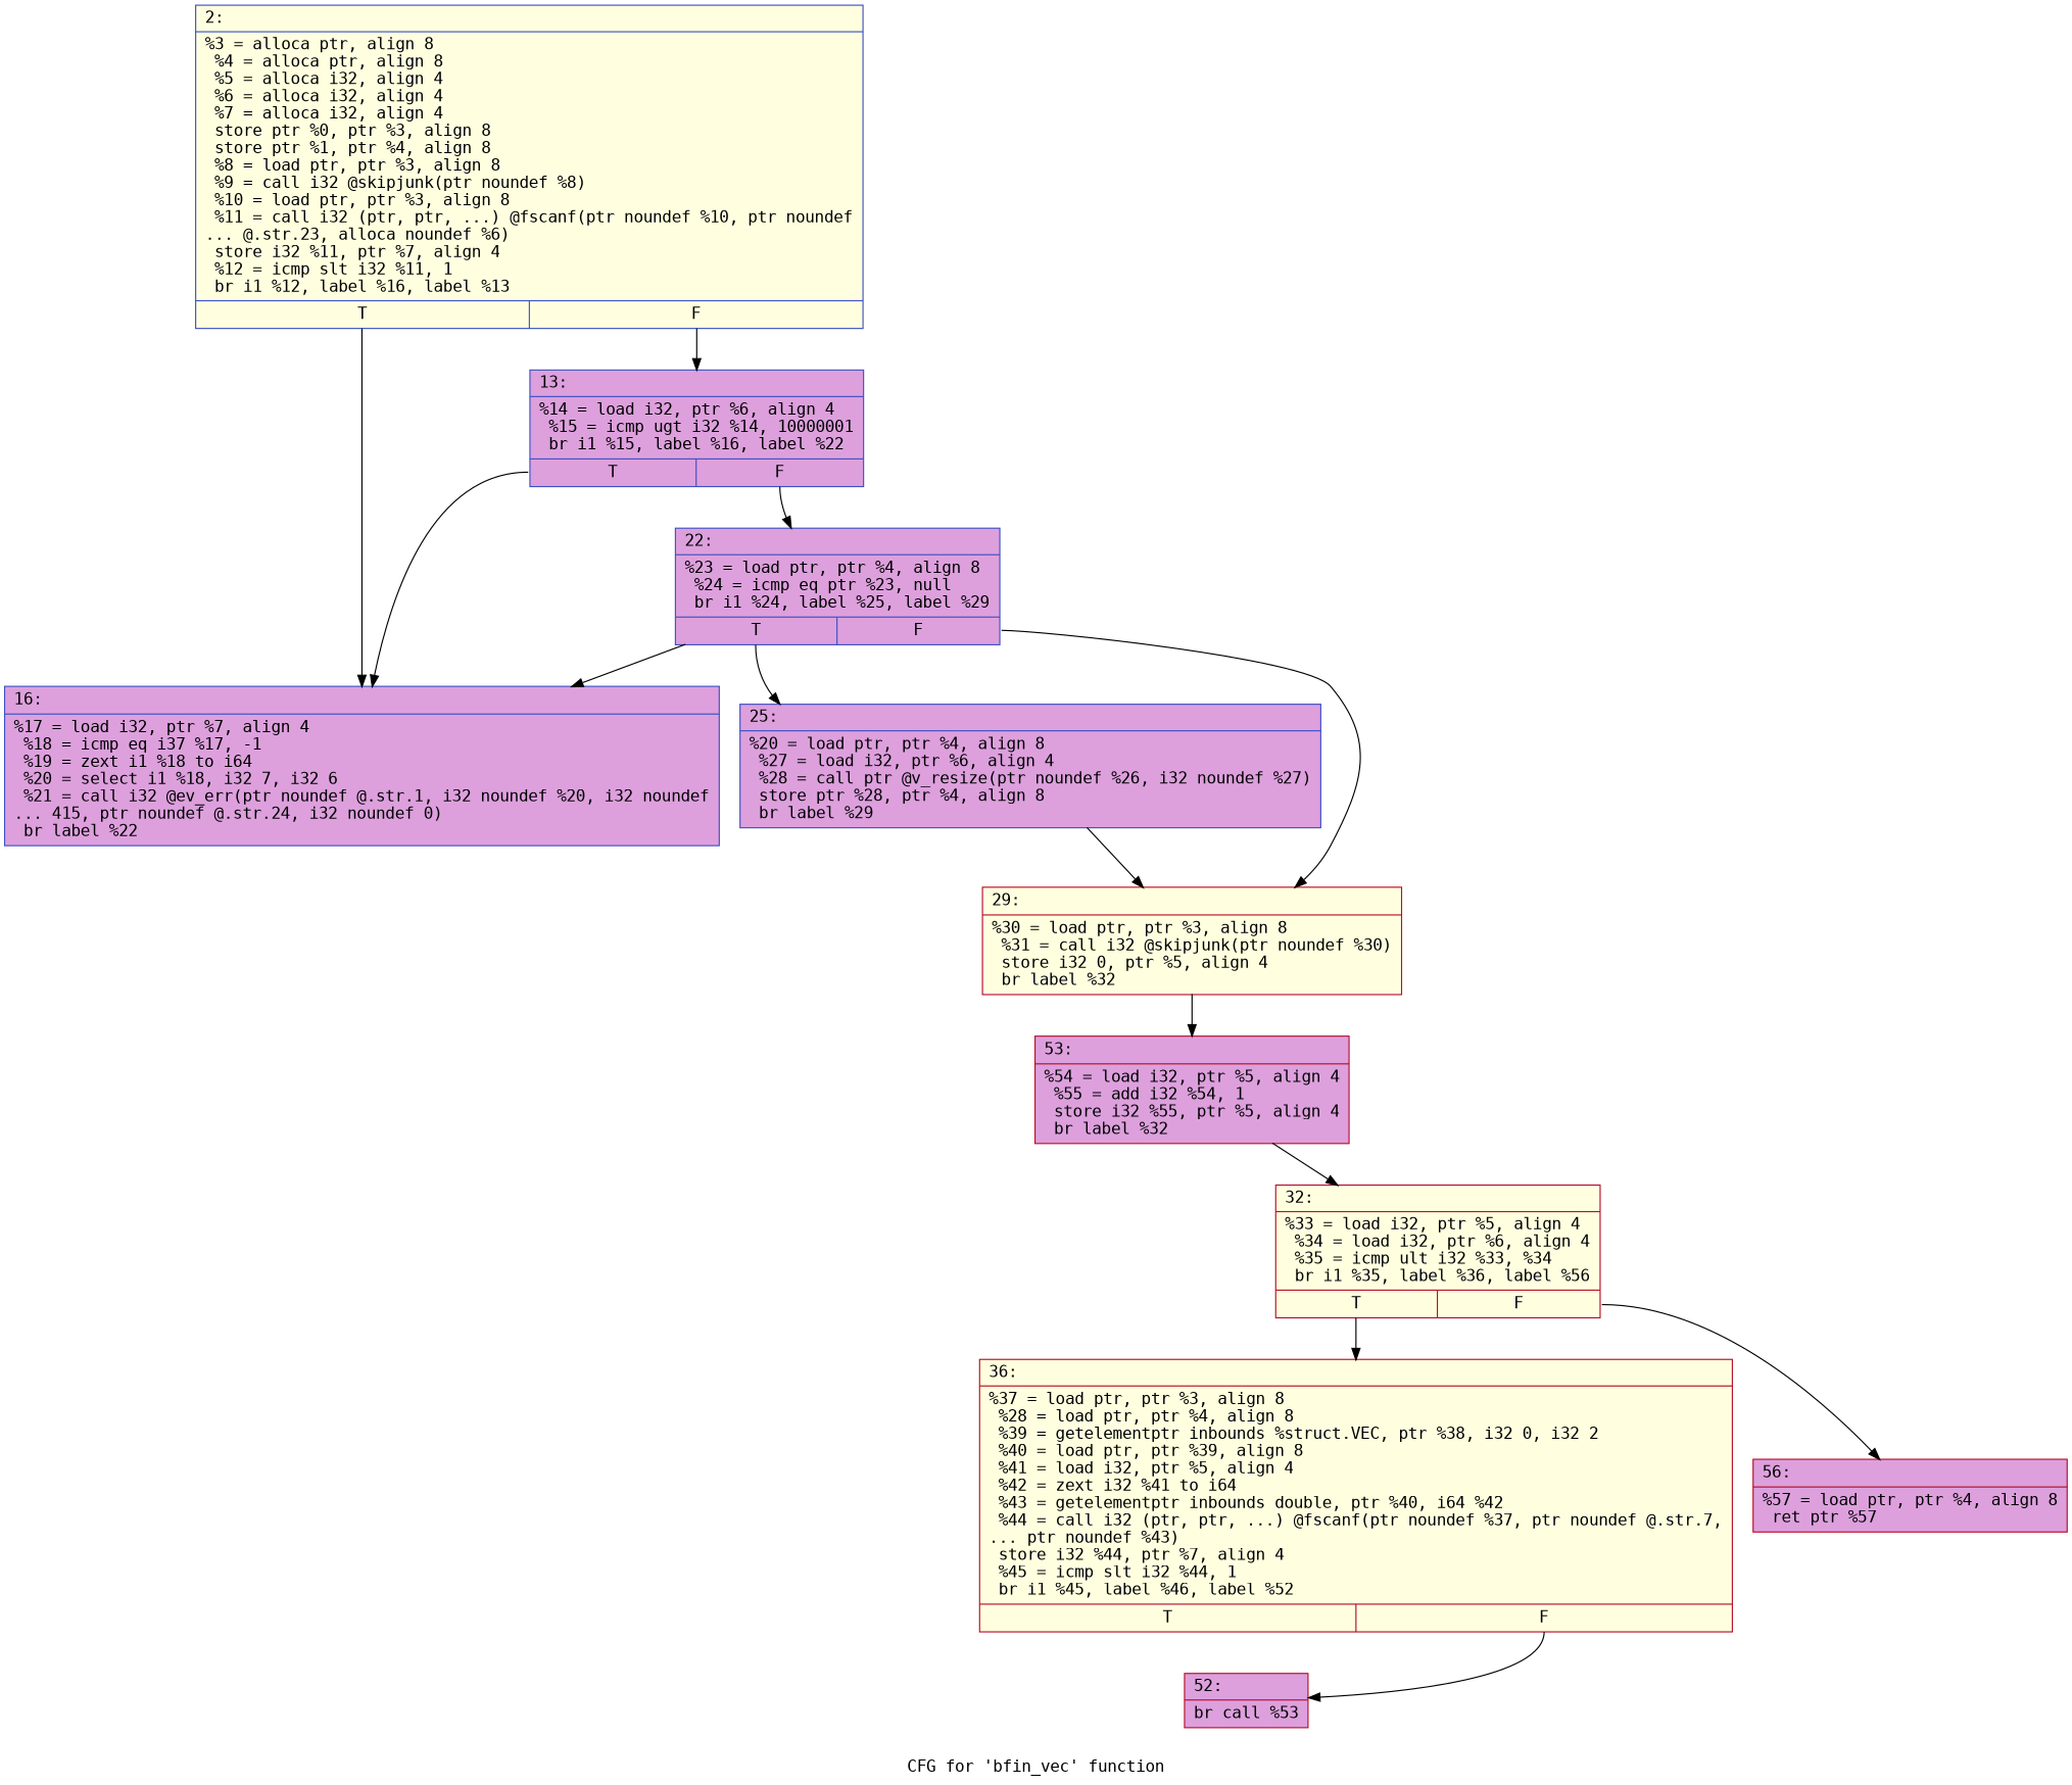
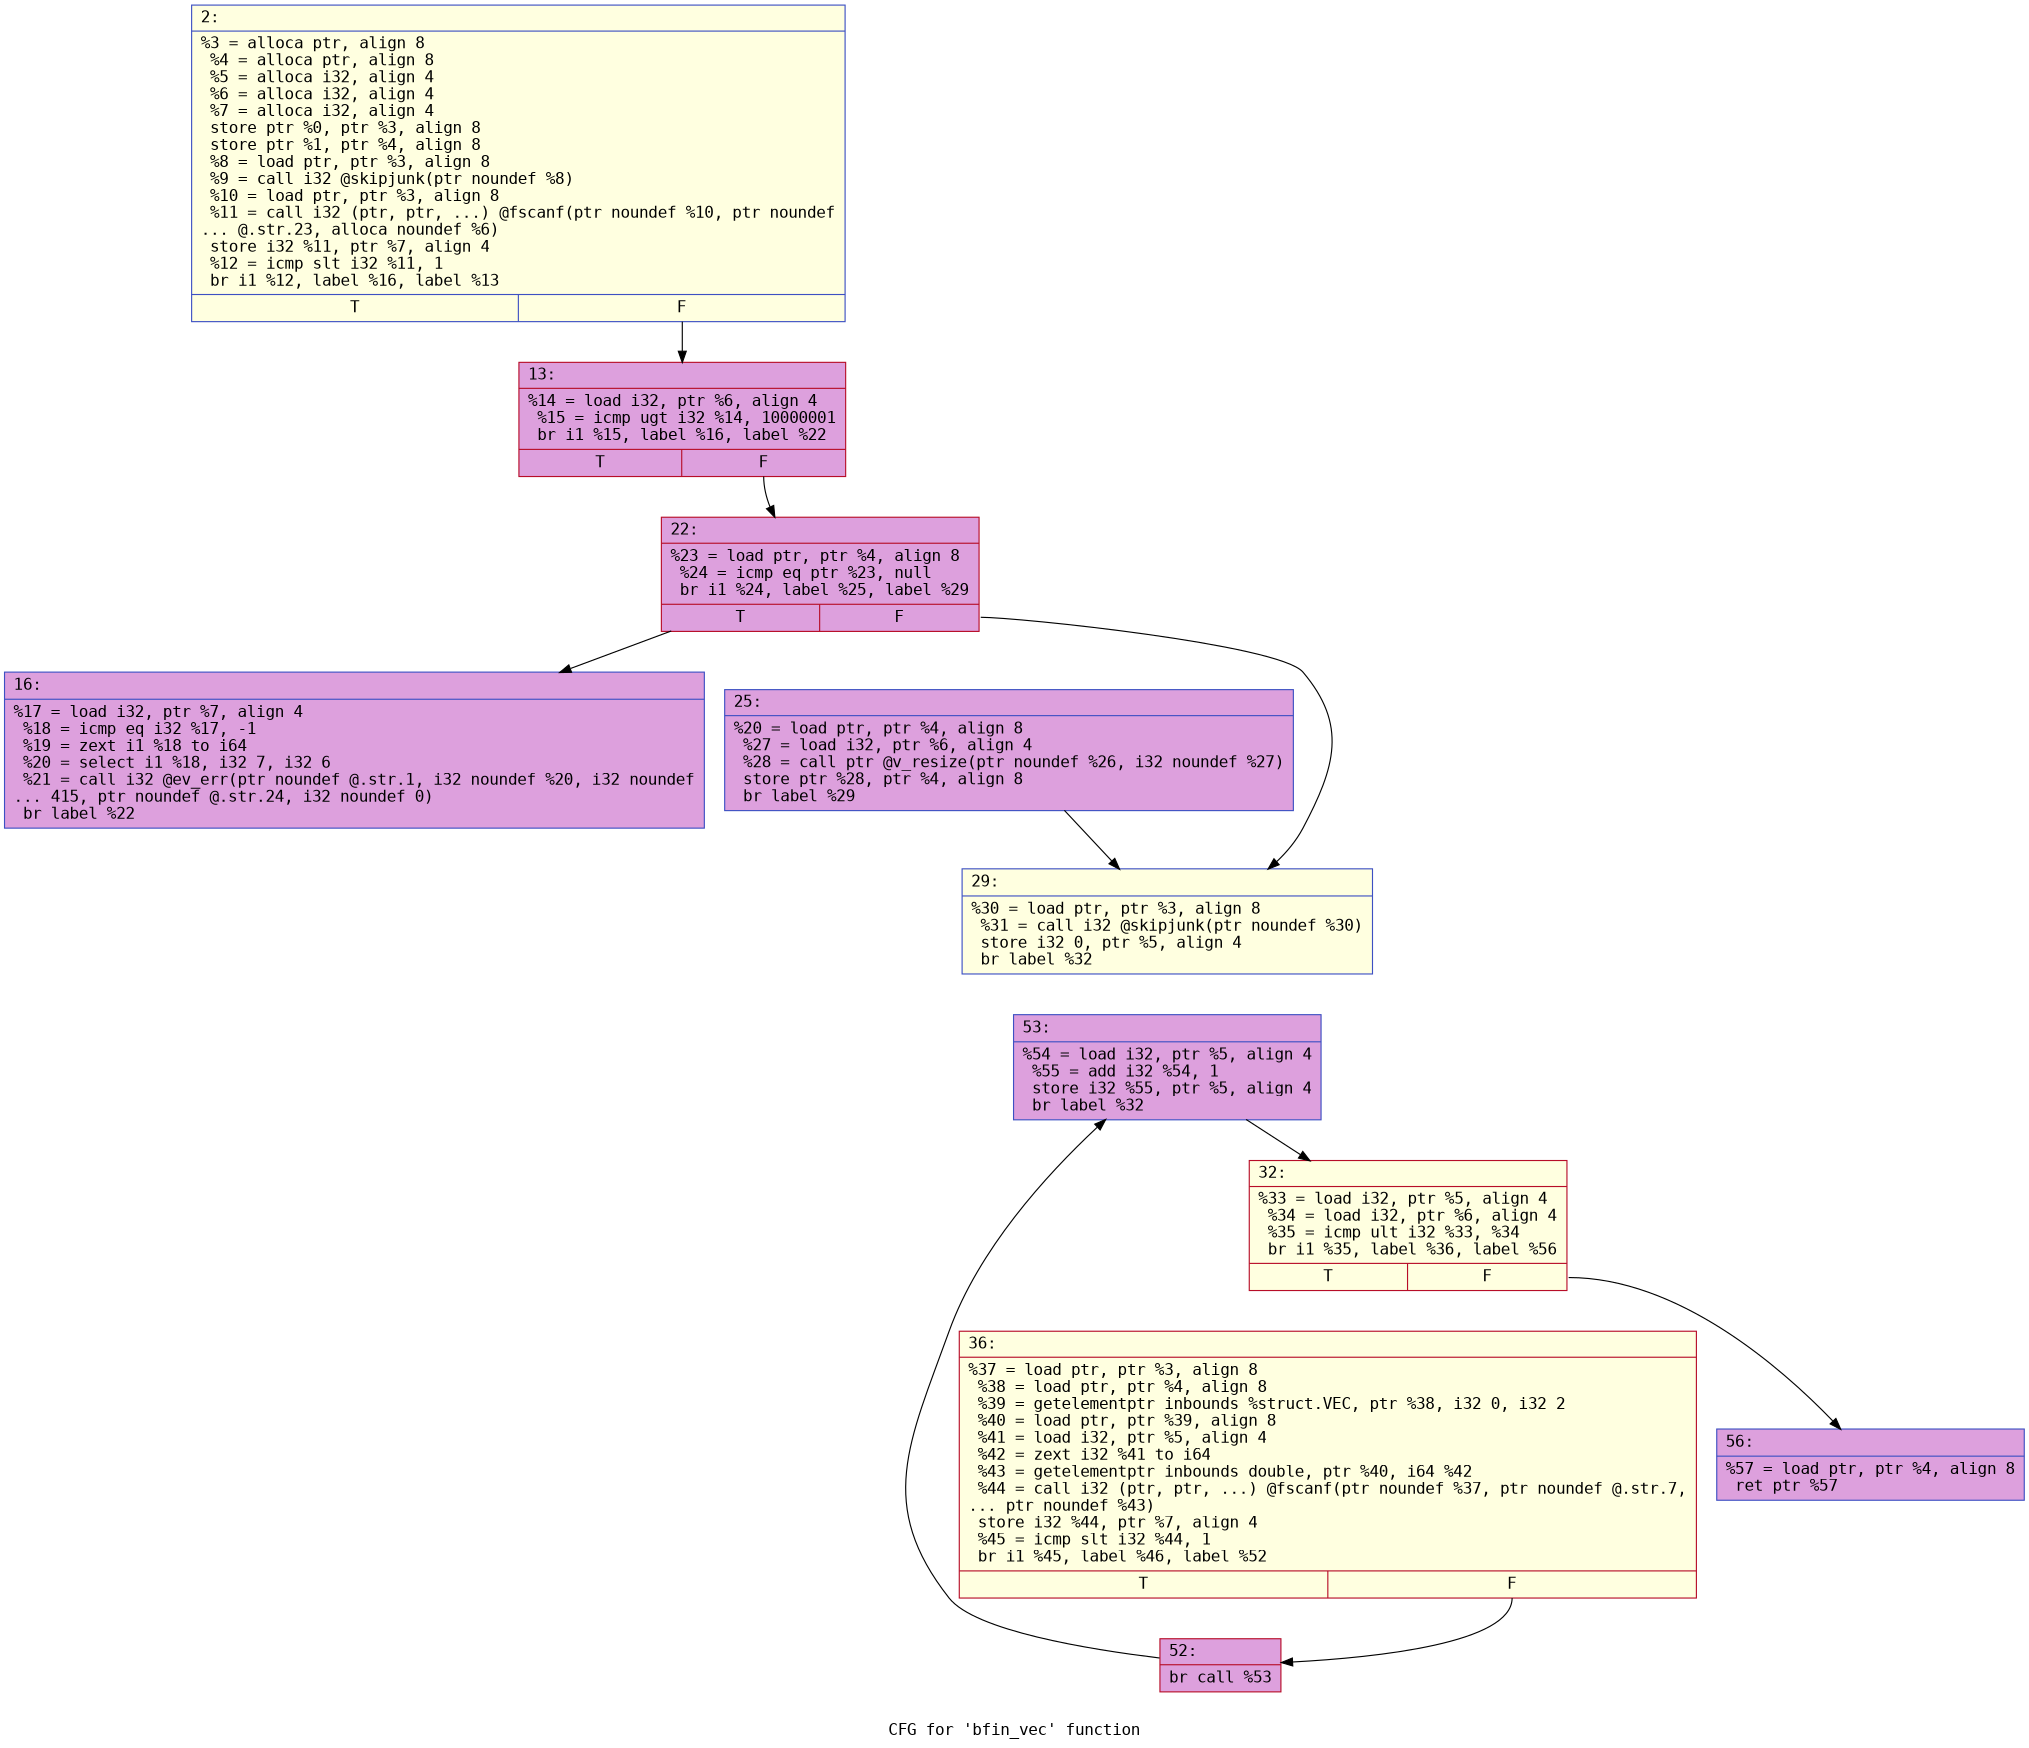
  digraph {
    fontname="DejaVu Sans Mono"
    label="CFG for 'bfin_vec' function"
    node [color="#3d50c3ff" fillcolor=plum fontname="DejaVu Sans Mono" shape=record style=filled]
    edge [fontname="DejaVu Sans Mono" tailport=s1]
    n1 [fillcolor=lightyellow label="{2:\l|  %3 = alloca ptr, align 8\l  %4 = alloca ptr, align 8\l  %5 = alloca i32, align 4\l  %6 = alloca i32, align 4\l  %7 = alloca i32, align 4\l  store ptr %0, ptr %3, align 8\l  store ptr %1, ptr %4, align 8\l  %8 = load ptr, ptr %3, align 8\l  %9 = call i32 @skipjunk(ptr noundef %8)\l  %10 = load ptr, ptr %3, align 8\l  %11 = call i32 (ptr, ptr, ...) @fscanf(ptr noundef %10, ptr noundef\l... @.str.23, alloca noundef %6)\l  store i32 %11, ptr %7, align 4\l  %12 = icmp slt i32 %11, 1\l  br i1 %12, label %16, label %13\l|{<s0>T|<s1>F}}"]
-   n2 [label="{16:\l|  %17 = load i32, ptr %7, align 4\l  %18 = icmp eq i37 %17, -1\l  %19 = zext i1 %18 to i64\l  %20 = select i1 %18, i32 7, i32 6\l  %21 = call i32 @ev_err(ptr noundef @.str.1, i32 noundef %20, i32 noundef\l... 415, ptr noundef @.str.24, i32 noundef 0)\l  br label %22\l}"]
-   n3 [label="{13:\l|  %14 = load i32, ptr %6, align 4\l  %15 = icmp ugt i32 %14, 10000001\l  br i1 %15, label %16, label %22\l|{<s0>T|<s1>F}}"]
-   n4 [label="{22:\l|  %23 = load ptr, ptr %4, align 8\l  %24 = icmp eq ptr %23, null\l  br i1 %24, label %25, label %29\l|{<s0>T|<s1>F}}"]
+   n2 [label="{16:\l|  %17 = load i32, ptr %7, align 4\l  %18 = icmp eq i32 %17, -1\l  %19 = zext i1 %18 to i64\l  %20 = select i1 %18, i32 7, i32 6\l  %21 = call i32 @ev_err(ptr noundef @.str.1, i32 noundef %20, i32 noundef\l... 415, ptr noundef @.str.24, i32 noundef 0)\l  br label %22\l}"]
+   n3 [color="#b70d28ff" label="{13:\l|  %14 = load i32, ptr %6, align 4\l  %15 = icmp ugt i32 %14, 10000001\l  br i1 %15, label %16, label %22\l|{<s0>T|<s1>F}}"]
+   n4 [color="#b70d28ff" label="{22:\l|  %23 = load ptr, ptr %4, align 8\l  %24 = icmp eq ptr %23, null\l  br i1 %24, label %25, label %29\l|{<s0>T|<s1>F}}"]
    n5 [label="{25:\l|  %20 = load ptr, ptr %4, align 8\l  %27 = load i32, ptr %6, align 4\l  %28 = call ptr @v_resize(ptr noundef %26, i32 noundef %27)\l  store ptr %28, ptr %4, align 8\l  br label %29\l}"]
-   n6 [color="#b70d28ff" fillcolor=lightyellow label="{29:\l|  %30 = load ptr, ptr %3, align 8\l  %31 = call i32 @skipjunk(ptr noundef %30)\l  store i32 0, ptr %5, align 4\l  br label %32\l}"]
+   n6 [fillcolor=lightyellow label="{29:\l|  %30 = load ptr, ptr %3, align 8\l  %31 = call i32 @skipjunk(ptr noundef %30)\l  store i32 0, ptr %5, align 4\l  br label %32\l}"]
    n7 [color="#b70d28ff" fillcolor=lightyellow label="{32:\l|  %33 = load i32, ptr %5, align 4\l  %34 = load i32, ptr %6, align 4\l  %35 = icmp ult i32 %33, %34\l  br i1 %35, label %36, label %56\l|{<s0>T|<s1>F}}"]
-   n8 [color="#b70d28ff" fillcolor=lightyellow label="{36:\l|  %37 = load ptr, ptr %3, align 8\l  %28 = load ptr, ptr %4, align 8\l  %39 = getelementptr inbounds %struct.VEC, ptr %38, i32 0, i32 2\l  %40 = load ptr, ptr %39, align 8\l  %41 = load i32, ptr %5, align 4\l  %42 = zext i32 %41 to i64\l  %43 = getelementptr inbounds double, ptr %40, i64 %42\l  %44 = call i32 (ptr, ptr, ...) @fscanf(ptr noundef %37, ptr noundef @.str.7,\l... ptr noundef %43)\l  store i32 %44, ptr %7, align 4\l  %45 = icmp slt i32 %44, 1\l  br i1 %45, label %46, label %52\l|{<s0>T|<s1>F}}"]
-   n9 [color="#b70d28ff" label="{56:\l|  %57 = load ptr, ptr %4, align 8\l  ret ptr %57\l}"]
+   n8 [color="#b70d28ff" fillcolor=lightyellow label="{36:\l|  %37 = load ptr, ptr %3, align 8\l  %38 = load ptr, ptr %4, align 8\l  %39 = getelementptr inbounds %struct.VEC, ptr %38, i32 0, i32 2\l  %40 = load ptr, ptr %39, align 8\l  %41 = load i32, ptr %5, align 4\l  %42 = zext i32 %41 to i64\l  %43 = getelementptr inbounds double, ptr %40, i64 %42\l  %44 = call i32 (ptr, ptr, ...) @fscanf(ptr noundef %37, ptr noundef @.str.7,\l... ptr noundef %43)\l  store i32 %44, ptr %7, align 4\l  %45 = icmp slt i32 %44, 1\l  br i1 %45, label %46, label %52\l|{<s0>T|<s1>F}}"]
+   n9 [label="{56:\l|  %57 = load ptr, ptr %4, align 8\l  ret ptr %57\l}"]
    n10 [color="#b70d28ff" label="{52:\l|  br call %53\l}"]
-   n11 [color="#b70d28ff" label="{53:\l|  %54 = load i32, ptr %5, align 4\l  %55 = add i32 %54, 1\l  store i32 %55, ptr %5, align 4\l  br label %32\l}"]
-   n1 -> n2 [tailport=s0]
+   n11 [label="{53:\l|  %54 = load i32, ptr %5, align 4\l  %55 = add i32 %54, 1\l  store i32 %55, ptr %5, align 4\l  br label %32\l}"]
    n1 -> n3
-   n3 -> n2 [tailport=s0]
    n3 -> n4
    n4 -> n2 [tailport=""]
-   n4 -> n5 [tailport=s0]
    n4 -> n6
    n5 -> n6 [tailport=""]
-   n7 -> n8 [tailport=s0]
    n7 -> n9
    n8 -> n10
-   n6 -> n11 [tailport=""]
+   n10 -> n11 [tailport=""]
    n11 -> n7 [tailport=""]
  }
